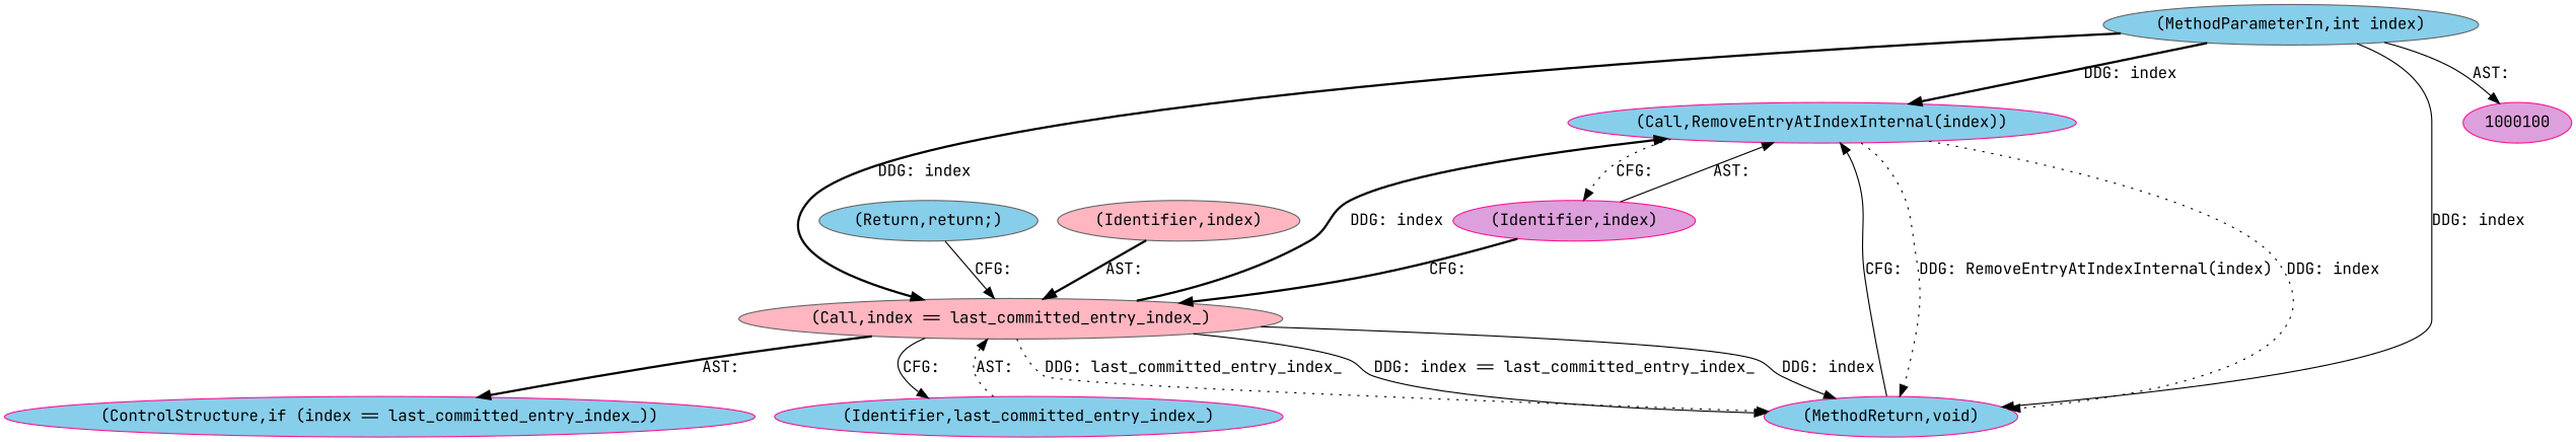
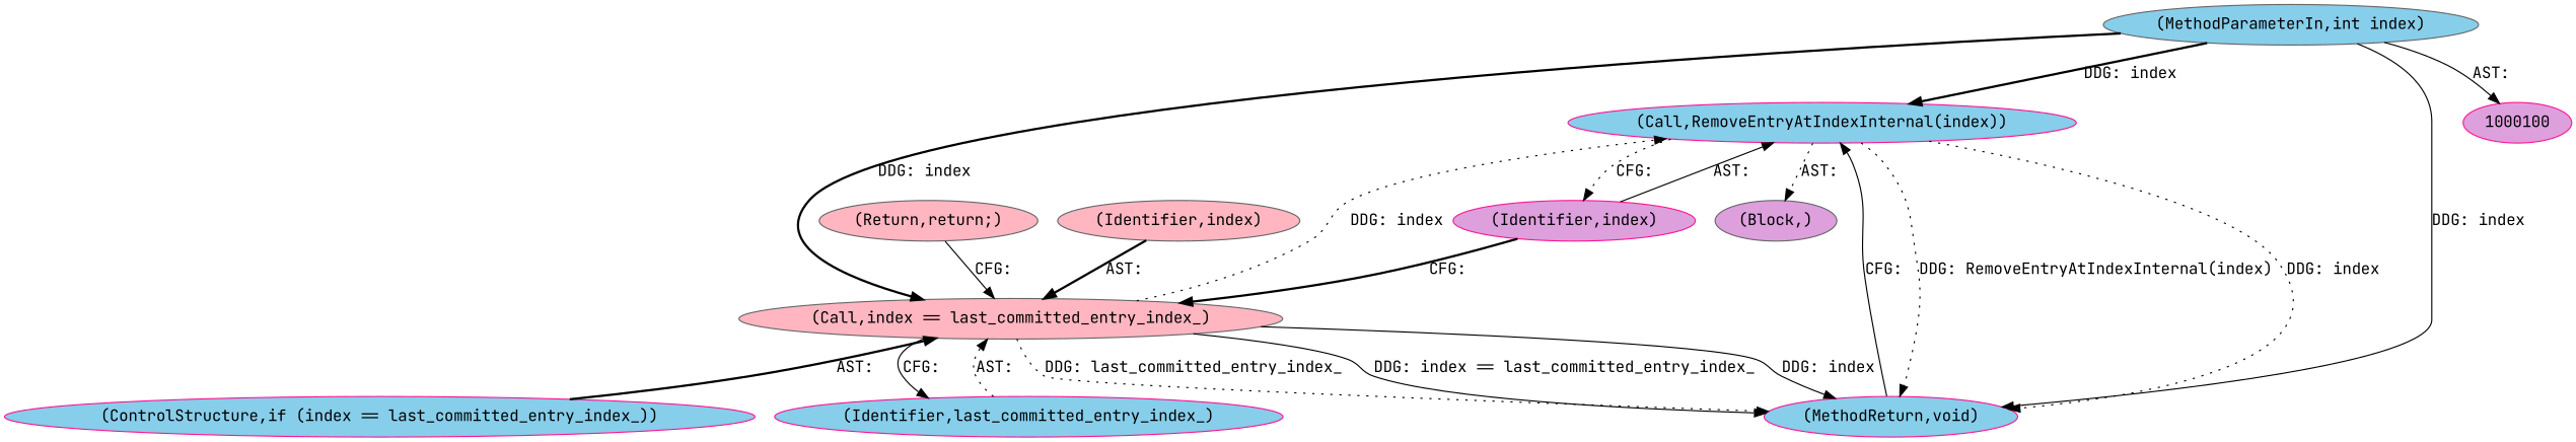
  digraph {
    fontname="JetBrains Mono"
    node [color=deeppink fillcolor=skyblue fontname="JetBrains Mono" style=filled]
    edge [fontname="JetBrains Mono" style=solid]
    n1 [label="(Call,RemoveEntryAtIndexInternal(index))"]
    n2 [label="(MethodReturn,void)"]
    n3 [fillcolor=plum label="(Identifier,index)"]
+   n4 [color=gray40 fillcolor=plum label="(Block,)"]
    n5 [color=gray40 fillcolor=lightpink label="(Call,index == last_committed_entry_index_)"]
    n6 [label="(ControlStructure,if (index == last_committed_entry_index_))"]
    n7 [label="(Identifier,last_committed_entry_index_)"]
    n8 [color=gray40 label="(MethodParameterIn,int index)"]
    1000100 [fillcolor=plum]
-   n10 [color=gray40 label="(Return,return;)"]
+   n10 [color=gray40 fillcolor=lightpink label="(Return,return;)"]
    n11 [color=gray40 fillcolor=lightpink label="(Identifier,index)"]
    n1 -> n2 [label="DDG: RemoveEntryAtIndexInternal(index)" style=dotted]
    n1 -> n2 [label="DDG: index" style=dotted]
    n1 -> n3 [label="CFG: " style=dotted]
+   n1 -> n4 [label="AST: " style=dotted]
    n2 -> n1 [label="CFG: "]
    n3 -> n1 [label="AST: "]
    n3 -> n5 [label="CFG: " style=bold]
-   n5 -> n1 [label="DDG: index" style=bold]
+   n5 -> n1 [label="DDG: index" style=dotted]
    n5 -> n2 [label="DDG: index == last_committed_entry_index_"]
    n5 -> n2 [label="DDG: index"]
    n5 -> n2 [label="DDG: last_committed_entry_index_" style=dotted]
-   n5 -> n6 [label="AST: " style=bold]
+   n6 -> n5 [label="AST: " style=bold]
    n5 -> n7 [label="CFG: "]
    n7 -> n5 [label="AST: " style=dotted]
    n8 -> n1 [label="DDG: index" style=bold]
    n8 -> n2 [label="DDG: index"]
    n8 -> n5 [label="DDG: index" style=bold]
    n8 -> 1000100 [label="AST: "]
    n10 -> n5 [label="CFG: "]
    n11 -> n5 [label="AST: " style=bold]
  }
